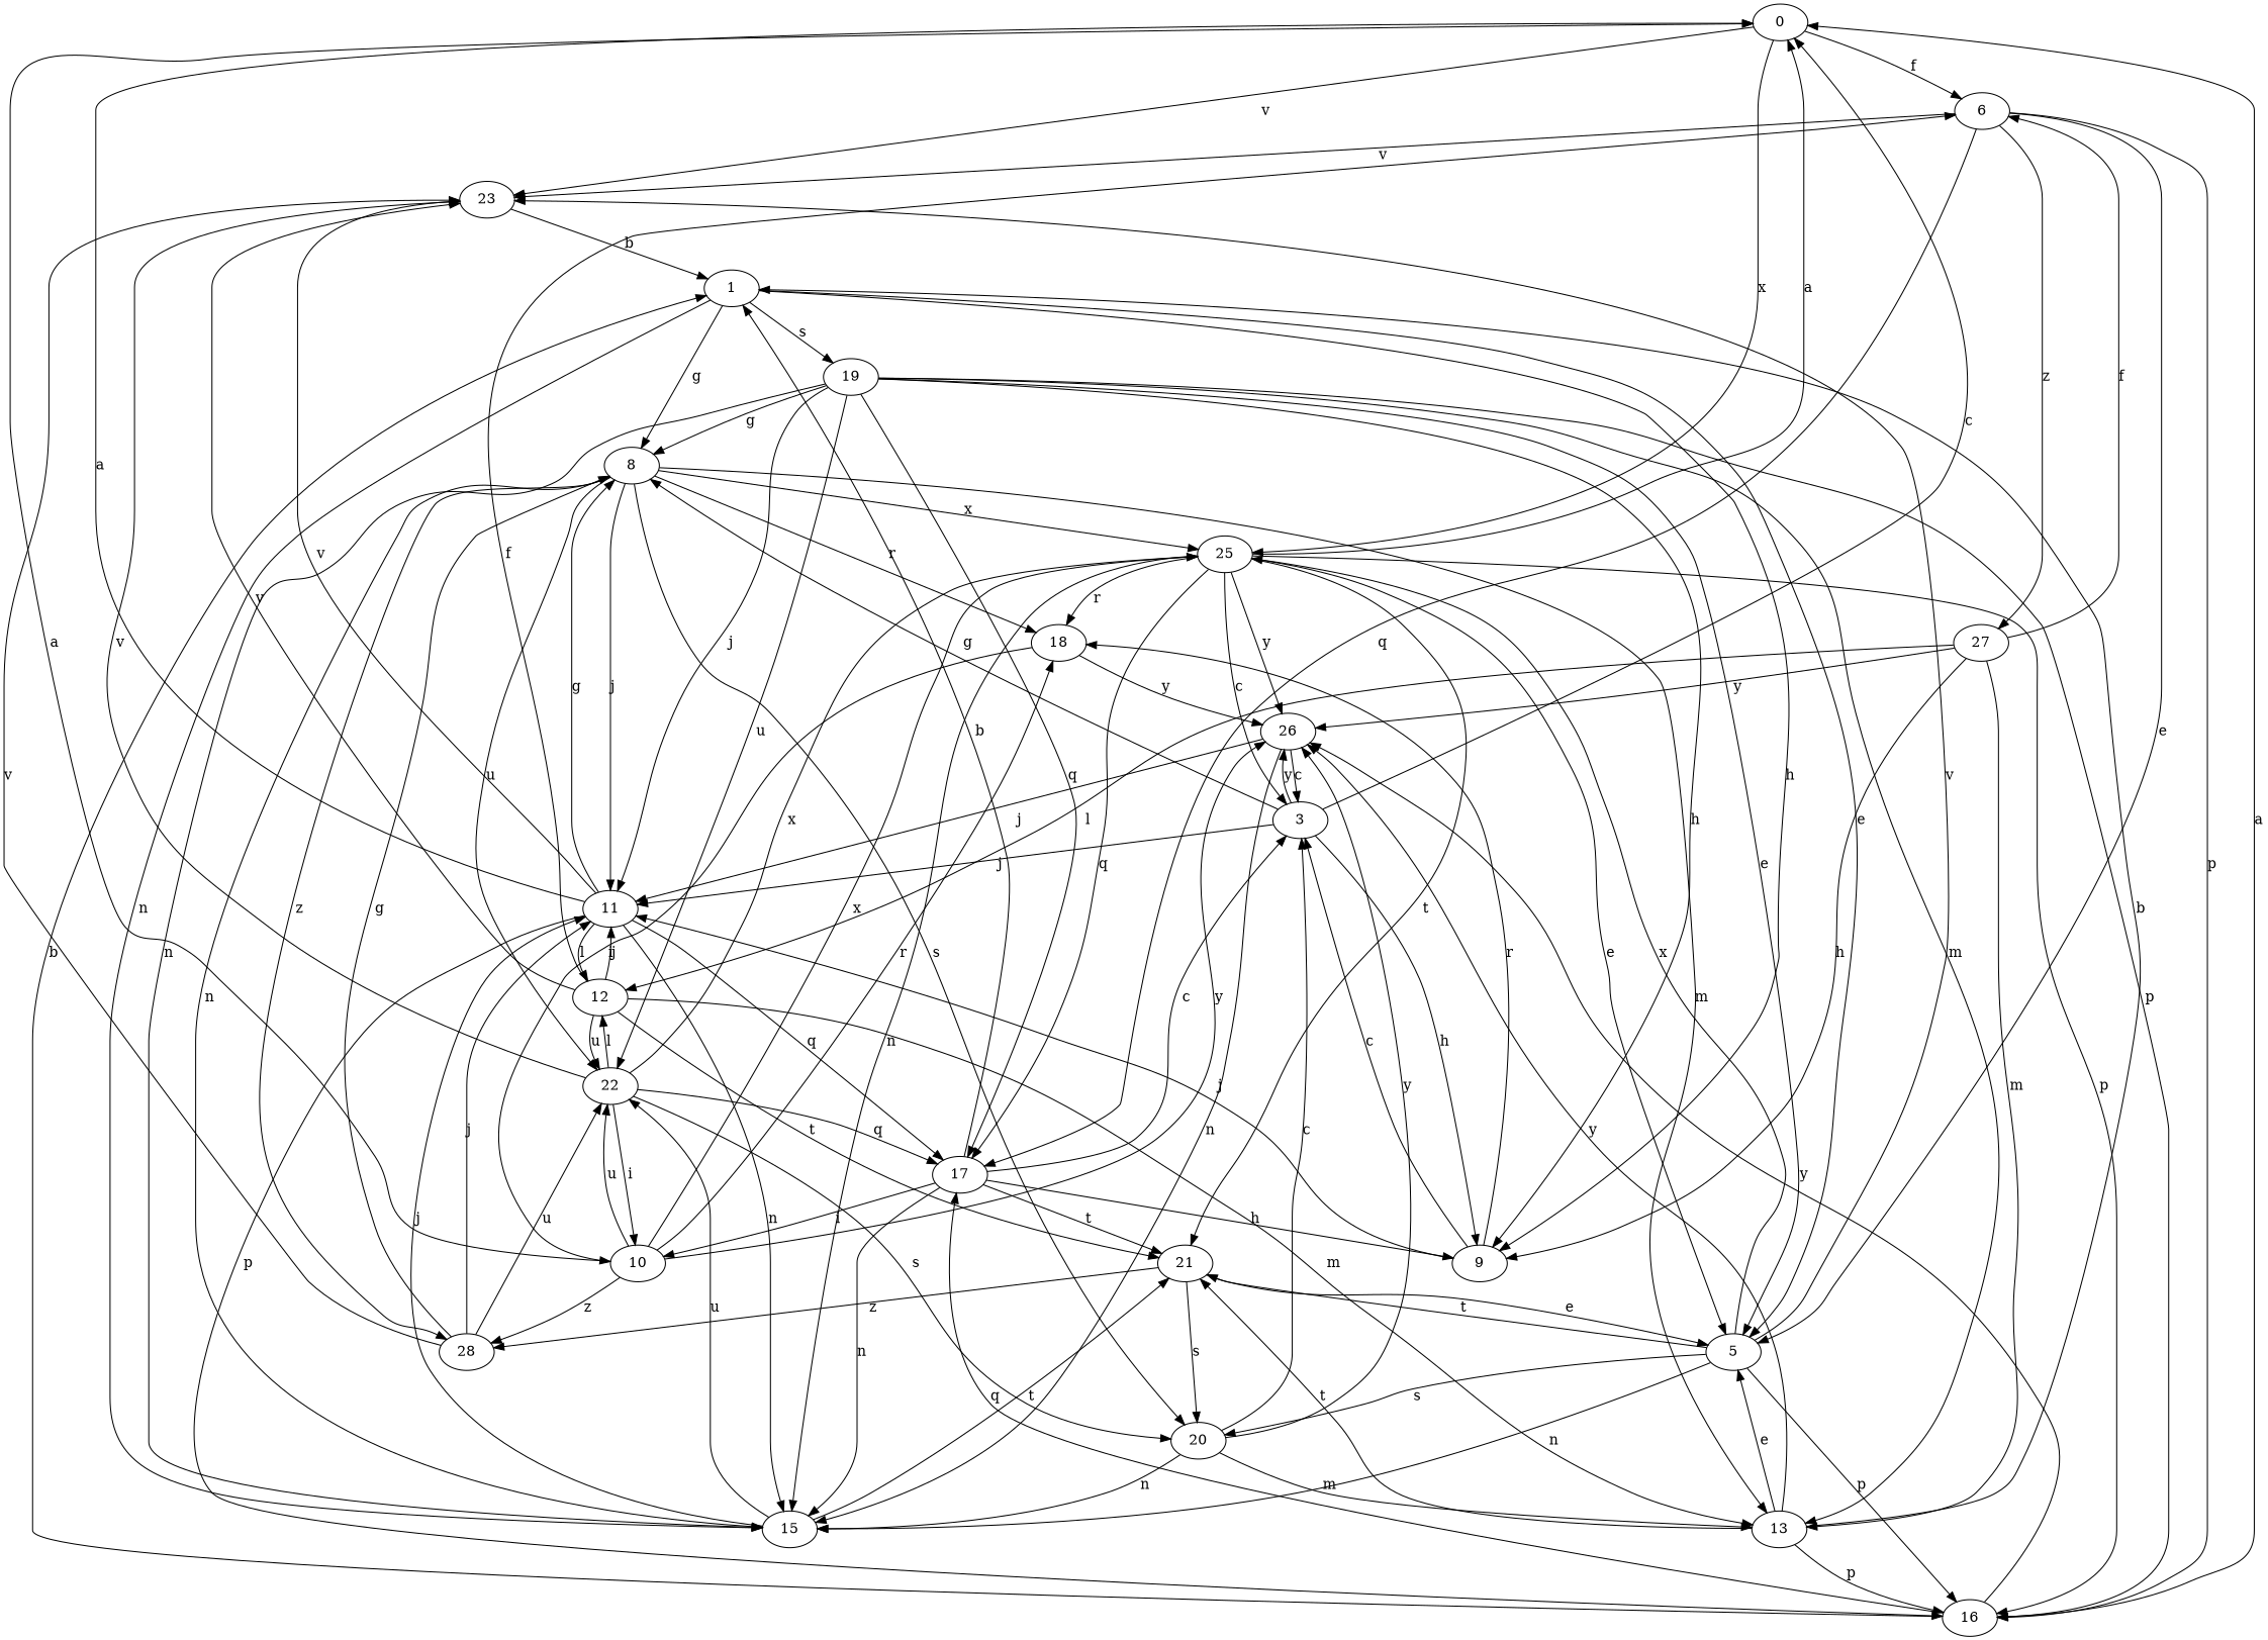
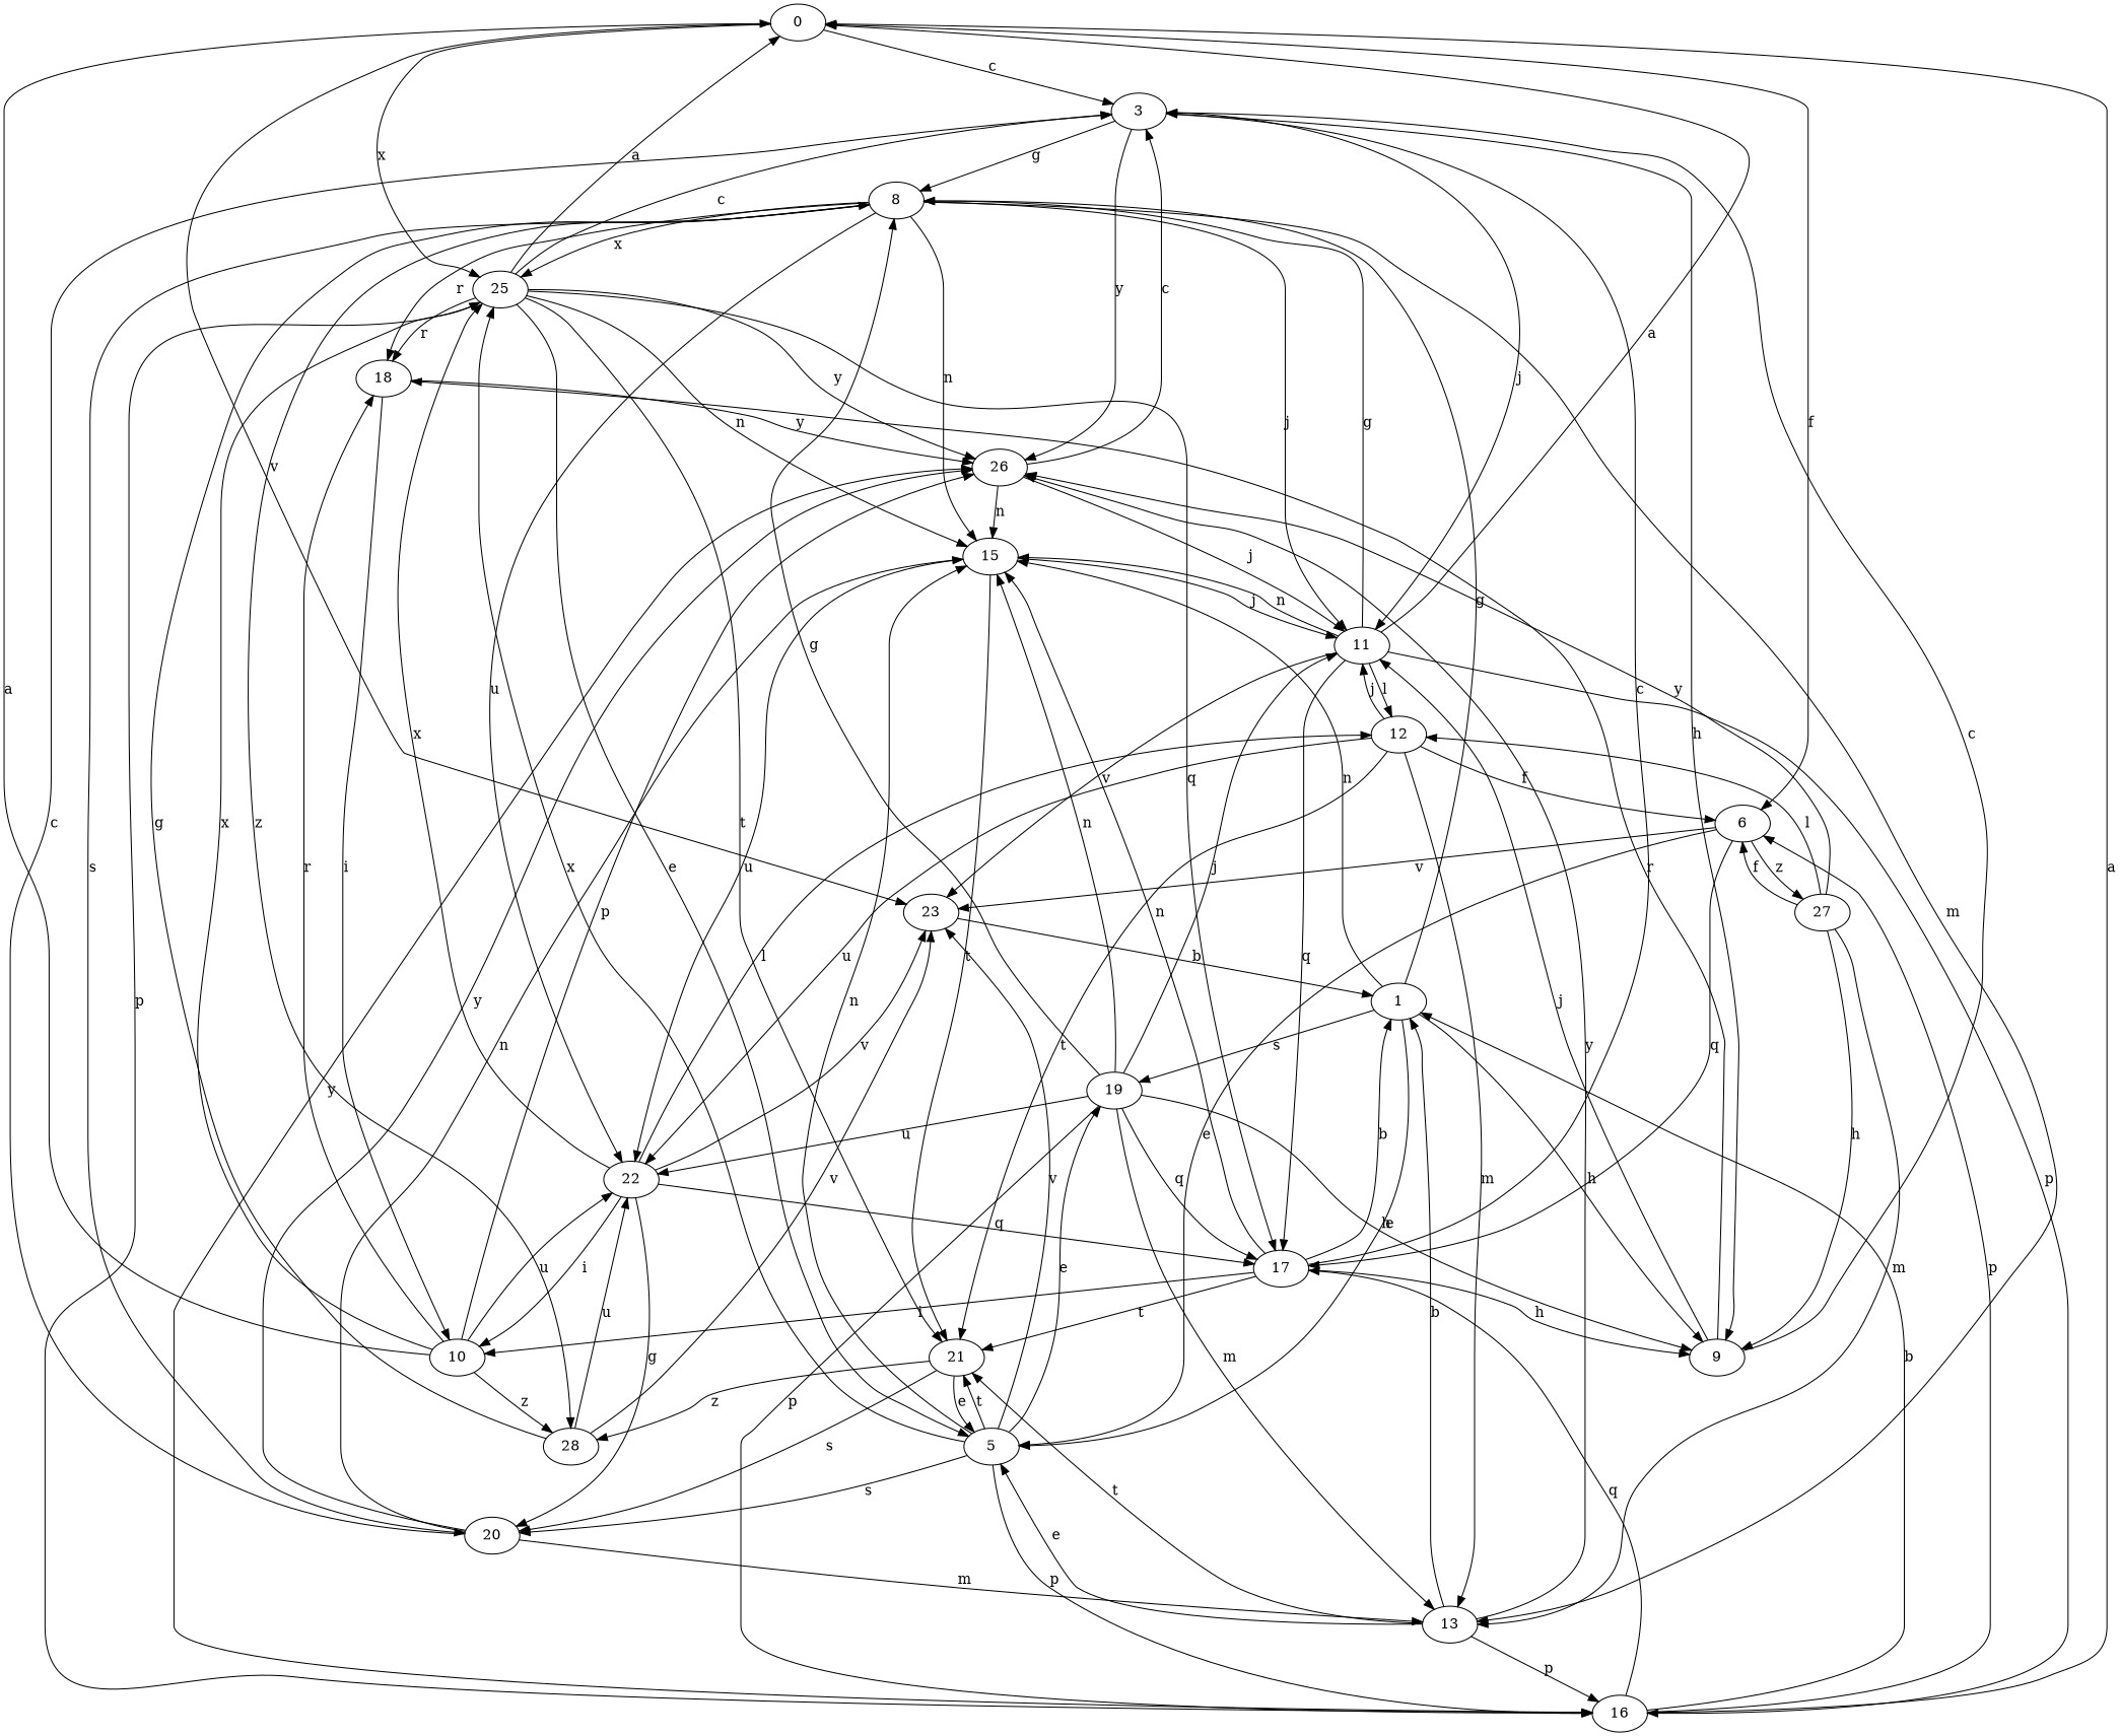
  strict digraph {
    0
    3
    6
    23
    25
    8
    9
    11
    26
    5
    16
    17
    27
    1
    15
    21
    18
    19
    20
    13
    22
    28
    12
    10
-   3 -> 0 [label=c]
+   0 -> 3 [label=c]
    0 -> 6 [label=f]
    0 -> 23 [label=v]
    0 -> 25 [label=x]
    3 -> 8 [label=g]
    3 -> 9 [label=h]
    3 -> 11 [label=j]
    3 -> 26 [label=y]
    6 -> 23 [label=v]
    6 -> 5 [label=e]
-   6 -> 16 [label=p]
+   16 -> 6 [label=p]
    6 -> 17 [label=q]
    6 -> 27 [label=z]
    23 -> 1 [label=b]
    25 -> 0 [label=a]
    25 -> 3 [label=c]
    25 -> 26 [label=y]
    25 -> 5 [label=e]
    25 -> 16 [label=p]
    25 -> 17 [label=q]
    25 -> 15 [label=n]
    25 -> 21 [label=t]
    25 -> 18 [label=r]
    8 -> 25 [label=x]
    8 -> 11 [label=j]
    8 -> 15 [label=n]
    8 -> 18 [label=r]
    8 -> 20 [label=s]
    8 -> 13 [label=m]
    8 -> 22 [label=u]
    8 -> 28 [label=z]
    9 -> 3 [label=c]
    9 -> 11 [label=j]
    9 -> 18 [label=r]
    11 -> 0 [label=a]
    11 -> 23 [label=v]
    11 -> 8 [label=g]
    11 -> 16 [label=p]
    11 -> 17 [label=q]
    11 -> 15 [label=n]
    11 -> 12 [label=l]
    26 -> 3 [label=c]
    26 -> 11 [label=j]
    26 -> 15 [label=n]
    5 -> 23 [label=v]
    5 -> 25 [label=x]
    5 -> 16 [label=p]
    5 -> 15 [label=n]
    5 -> 21 [label=t]
    5 -> 20 [label=s]
    16 -> 0 [label=a]
    16 -> 26 [label=y]
    16 -> 17 [label=q]
    16 -> 1 [label=b]
    17 -> 3 [label=c]
    17 -> 9 [label=h]
    17 -> 1 [label=b]
    17 -> 15 [label=n]
    17 -> 21 [label=t]
    17 -> 10 [label=i]
    27 -> 6 [label=f]
    27 -> 9 [label=h]
    27 -> 26 [label=y]
    27 -> 13 [label=m]
    27 -> 12 [label=l]
    1 -> 8 [label=g]
    1 -> 9 [label=h]
    1 -> 5 [label=e]
    1 -> 15 [label=n]
    1 -> 19 [label=s]
    15 -> 11 [label=j]
    15 -> 21 [label=t]
    15 -> 22 [label=u]
    21 -> 5 [label=e]
    21 -> 20 [label=s]
    21 -> 28 [label=z]
    18 -> 26 [label=y]
    18 -> 10 [label=i]
    19 -> 8 [label=g]
    19 -> 9 [label=h]
    19 -> 11 [label=j]
-   19 -> 5 [label=e]
+   5 -> 19 [label=e]
    19 -> 16 [label=p]
    19 -> 17 [label=q]
    19 -> 15 [label=n]
    19 -> 13 [label=m]
    19 -> 22 [label=u]
    20 -> 3 [label=c]
    20 -> 26 [label=y]
    20 -> 15 [label=n]
    20 -> 13 [label=m]
    13 -> 26 [label=y]
    13 -> 5 [label=e]
    13 -> 16 [label=p]
    13 -> 1 [label=b]
    13 -> 21 [label=t]
    22 -> 23 [label=v]
    22 -> 25 [label=x]
    22 -> 17 [label=q]
-   22 -> 20 [label=s]
+   22 -> 20 [label=g]
    22 -> 12 [label=l]
    22 -> 10 [label=i]
    28 -> 23 [label=v]
    28 -> 8 [label=g]
-   28 -> 11 [label=j]
    28 -> 22 [label=u]
    12 -> 6 [label=f]
-   12 -> 23 [label=v]
    12 -> 11 [label=j]
    12 -> 21 [label=t]
    12 -> 13 [label=m]
    12 -> 22 [label=u]
    10 -> 0 [label=a]
    10 -> 25 [label=x]
-   10 -> 26 [label=y]
+   10 -> 26 [label=p]
    10 -> 18 [label=r]
    10 -> 22 [label=u]
    10 -> 28 [label=z]
  }
